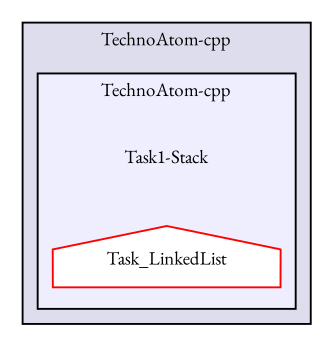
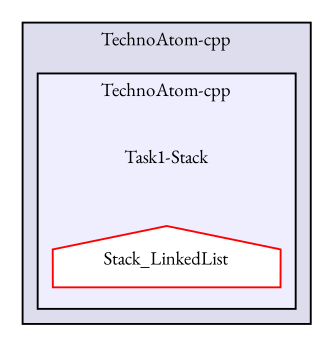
  digraph {
    compound=true
    rankdir=LR
    fontname="EB Garamond"
    node [fontname="EB Garamond" fontsize=10]
    n1 [label="Task1-Stack" shape=plaintext]
-   n2 [color=red fillcolor=white label=Task_LinkedList shape=house style=filled]
+   n2 [color=red fillcolor=white label=Stack_LinkedList shape=house style=filled]
    subgraph cluster_1 {
      bgcolor="#ddddee"
      fontsize=10
      label="TechnoAtom-cpp"
      pencolor=black
      subgraph cluster_2 {
        bgcolor="#eeeeff"
        fontsize=10
        pencolor=black
        n1
        n2
      }
    }
  }
